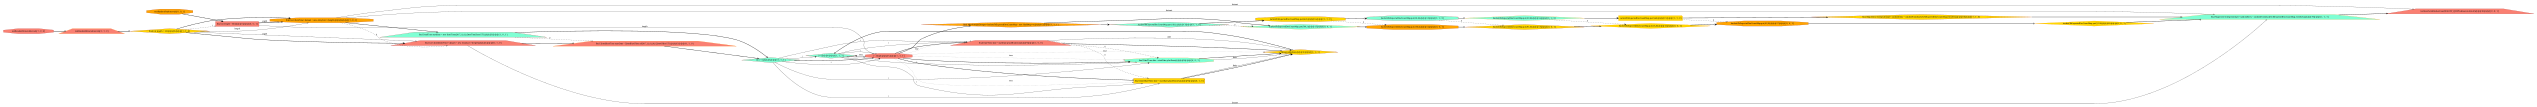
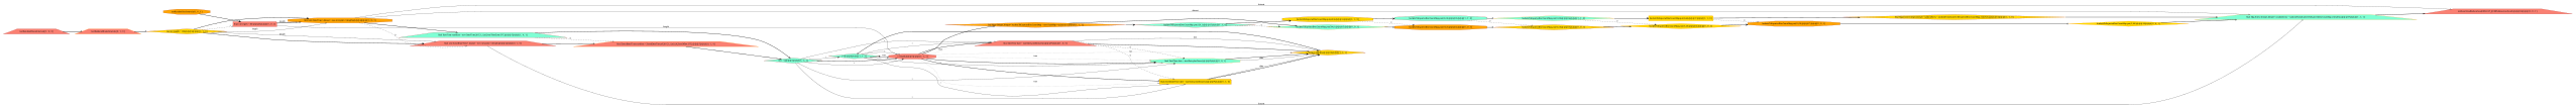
  digraph {
    fontname="PT Serif"
    rankdir=LR
    node [color=brown fillcolor=aquamarine fontname="PT Serif" shape=diamond style=filled]
    edge [arrowhead=onormal fontname="PT Serif" style=bold]
    n1 [fillcolor=salmon label="testSearchAndReduceCase(DEFAULT_QUERY,dataset,null,null)@@@20@@@['0', '0', '1']" shape=trapezium]
    n2 [color=darkorange fillcolor=salmon label="final ZonedDateTime startDate = ZonedDateTime.of(2017,1,1,0,0,0,0,ZoneOffset.UTC)@@@5@@@['0', '1', '0']" shape=trapezium]
    n3 [label="int i = 0@@@6@@@['1', '1', '1']"]
    n4 [label="i++@@@8@@@['1', '1', '1']"]
    n5 [fillcolor=salmon label="final DateTime date = startDate.plusMinutes(i)@@@9@@@['1', '0', '0']" shape=trapezium]
    n6 [fillcolor=gold label="final ZonedDateTime date = startDate.plusMinutes(i)@@@9@@@['0', '1', '0']" shape=note]
    n7 [color=darkorange label="final DateTime date = startDate.plusYears(i)@@@9@@@['0', '0', '1']" shape=octagon]
    n8 [fillcolor=salmon label="i < length@@@7@@@['1', '1', '1']" shape=octagon]
    n9 [fillcolor=salmon label="final List<ZonedDateTime> dataset = new ArrayList<>(length)@@@4@@@['0', '1', '0']" shape=trapezium]
    n10 [color=darkorange label="final Map.Entry<Integer,Integer> randomEntry = randomFrom(bucketsToExpectedDocCountMap.entrySet())@@@19@@@['1', '1', '1']" shape=trapezium]
    n11 [color=darkorange fillcolor=salmon label="testRandomMinuteIntervals['0', '1', '0']" shape=trapezium]
    n12 [fillcolor=gold label="final int length = 120@@@3@@@['1', '1', '0']"]
    n13 [fillcolor=salmon label="final int length = 300@@@3@@@['0', '0', '1']" shape=note]
    n14 [fillcolor=orange label="final List<DateTime> dataset = new ArrayList<>(length)@@@4@@@['1', '0', '1']" shape=octagon]
    n15 [fillcolor=gold label="final Map.Entry<Integer,Integer> randomEntry = randomFrom(bucketsToExpectedDocCountMap.entrySet())@@@18@@@['1', '1', '0']"]
    n16 [color=darkorange fillcolor=gold label="bucketsToExpectedDocCountMap.put(3,60)@@@17@@@['1', '1', '0']" shape=note]
    n17 [fillcolor=orange label="bucketsToExpectedDocCountMap.put(10,50)@@@17@@@['0', '0', '1']" shape=octagon]
    n18 [color=darkorange fillcolor=gold label="bucketsToExpectedDocCountMap.put(5,100)@@@18@@@['0', '0', '1']"]
    n19 [fillcolor=orange label="testRandomYearIntervals['0', '0', '1']" shape=octagon]
    n20 [fillcolor=gold label="dataset.add(date)@@@10@@@['1', '1', '1']"]
    n21 [fillcolor=gold label="bucketsToExpectedDocCountMap.put(50,10)@@@15@@@['0', '0', '1']"]
    n22 [color=darkorange fillcolor=gold label="bucketsToExpectedDocCountMap.put(25,20)@@@16@@@['0', '0', '1']"]
    n23 [label="final DateTime startDate = new DateTime(2017,1,1,0,0,DateTimeZone.UTC)@@@5@@@['1', '0', '1']" shape=trapezium]
    n24 [fillcolor=orange label="final Map<Integer,Integer> bucketsToExpectedDocCountMap = new HashMap<>()@@@12@@@['1', '1', '1']"]
    n25 [color=darkorange label="bucketsToExpectedDocCountMap.put(300,1)@@@13@@@['0', '0', '1']"]
    n26 [label="bucketsToExpectedDocCountMap.put(120,1)@@@13@@@['1', '1', '0']"]
    n27 [fillcolor=orange label="bucketsToExpectedDocCountMap.put(150,5)@@@14@@@['0', '0', '1']" shape=octagon]
    n28 [fillcolor=gold label="bucketsToExpectedDocCountMap.put(60,5)@@@14@@@['1', '1', '0']" shape=octagon]
    n29 [label="bucketsToExpectedDocCountMap.put(20,10)@@@15@@@['1', '1', '0']" shape=octagon]
    n30 [color=darkorange label="bucketsToExpectedDocCountMap.put(10,30)@@@16@@@['1', '1', '0']"]
-   n31 [fillcolor=salmon label="testRandomMinuteIntervals['1', '0', '0']" shape=octagon]
+   n31 [fillcolor=salmon label="testRandomMinuteIntervals['1', '0', '0']" shape=trapezium]
    n2 -> n3
    n3 -> n4 [arrowhead=vee label=i style=solid]
    n3 -> n5 [arrowhead=vee label=i style=solid]
    n3 -> n6 [label=i style=solid]
    n3 -> n7 [arrowhead=vee label=i style=solid]
    n3 -> n8
    n3 -> n8 [arrowhead=vee label=i style=solid]
    n4 -> n5 [label=i style=solid]
    n4 -> n6 [label=i style=solid]
    n4 -> n7 [label=i style=solid]
    n4 -> n8
    n4 -> n8 [arrowhead=odot label=i style=solid]
    n5 -> n6 [label=0 style=dashed]
    n5 -> n7 [arrowhead=vee label=0 style=dashed]
    n5 -> n20 [arrowhead=vee label=date style=solid]
    n5 -> n20 [arrowhead=odot]
    n6 -> n20 [arrowhead=odot label=date style=solid]
    n6 -> n20 [arrowhead=vee]
    n7 -> n20 [label=date style=solid]
    n7 -> n20 [arrowhead=vee]
    n8 -> n4 [arrowhead=vee label=true style=dotted]
    n8 -> n5 [arrowhead=odot]
    n8 -> n5 [arrowhead=odot label=true style=dotted]
    n8 -> n6 [arrowhead=odot]
    n8 -> n6 [label=true style=dotted]
    n8 -> n7 [arrowhead=odot label=true style=dotted]
    n8 -> n7 [arrowhead=vee]
    n8 -> n20 [arrowhead=odot label=true style=dotted]
    n8 -> n24 [arrowhead=odot]
    n9 -> n2 [arrowhead=odot]
    n9 -> n10 [arrowhead=odot label=dataset style=solid]
    n10 -> n1
    n11 -> n12 [arrowhead=odot]
    n12 -> n9 [label=length style=solid]
    n12 -> n9 [arrowhead=vee]
    n12 -> n13 [arrowhead=odot label=i style=dashed]
    n12 -> n14 [arrowhead=vee]
    n12 -> n14 [label=length style=solid]
    n13 -> n8 [label=length style=solid]
    n13 -> n14 [arrowhead=odot label=length style=solid]
    n13 -> n14
    n14 -> n1 [label=dataset style=solid]
    n14 -> n9 [label=0 style=dashed]
    n14 -> n10 [label=dataset style=solid]
    n14 -> n23
    n15 -> n10
    n16 -> n15
    n16 -> n17 [label=0 style=dashed]
    n17 -> n18 [arrowhead=odot]
    n18 -> n10 [arrowhead=odot]
    n19 -> n13 [arrowhead=vee]
    n20 -> n4 [arrowhead=odot]
    n21 -> n22
    n22 -> n17 [arrowhead=vee]
    n23 -> n2 [arrowhead=odot label=0 style=dashed]
    n23 -> n3
    n24 -> n25
    n24 -> n26 [arrowhead=vee]
    n25 -> n27
    n26 -> n25 [arrowhead=vee label=0 style=dashed]
    n26 -> n28 [arrowhead=vee]
    n27 -> n21 [arrowhead=odot]
    n28 -> n27 [arrowhead=vee label=0 style=dashed]
    n28 -> n29 [arrowhead=vee]
    n29 -> n21 [arrowhead=odot label=0 style=dashed]
    n29 -> n30 [arrowhead=odot]
    n30 -> n16 [arrowhead=vee]
    n30 -> n22 [arrowhead=vee label=0 style=dashed]
    n31 -> n11 [arrowhead=odot]
  }
